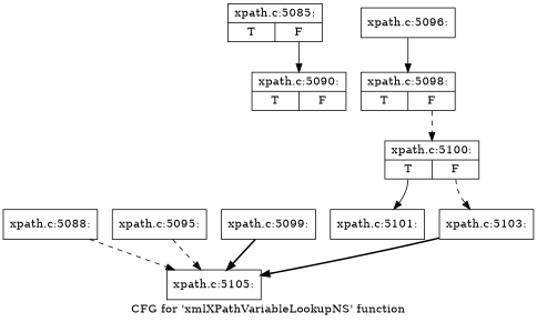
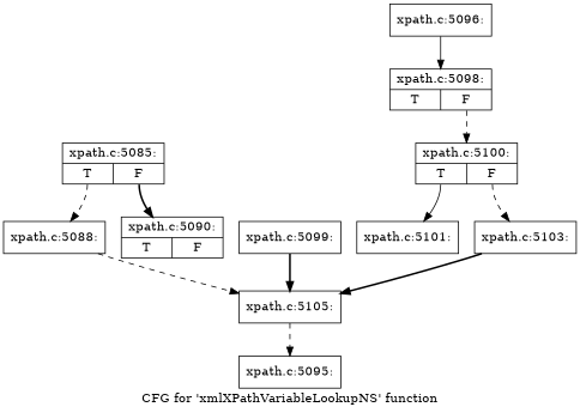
  digraph {
    label="CFG for 'xmlXPathVariableLookupNS' function"
    node [shape=record]
    edge [style=dashed]
    n1 [label="{xpath.c:5085:|{<s0>T|<s1>F}}"]
    n2 [label="{xpath.c:5088:}"]
    n3 [label="{xpath.c:5090:|{<s0>T|<s1>F}}"]
    n4 [label="{xpath.c:5105:}"]
    n5 [label="{xpath.c:5098:|{<s0>T|<s1>F}}"]
    n6 [label="{xpath.c:5100:|{<s0>T|<s1>F}}"]
    n7 [label="{xpath.c:5095:}"]
    n8 [label="{xpath.c:5096:}"]
    n9 [label="{xpath.c:5099:}"]
    n10 [label="{xpath.c:5101:}"]
    n11 [label="{xpath.c:5103:}"]
-   n1 -> n3 [style=solid tailport=s1]
+   n1 -> n2 [tailport=s0]
+   n1 -> n3 [style=bold tailport=s1]
    n2 -> n4
    n5 -> n6 [tailport=s1]
    n6 -> n10 [style=solid tailport=s0]
    n6 -> n11 [tailport=s1]
-   n7 -> n4
+   n4 -> n7
    n8 -> n5 [style=solid]
    n9 -> n4 [style=bold]
    n11 -> n4 [style=bold]
  }
